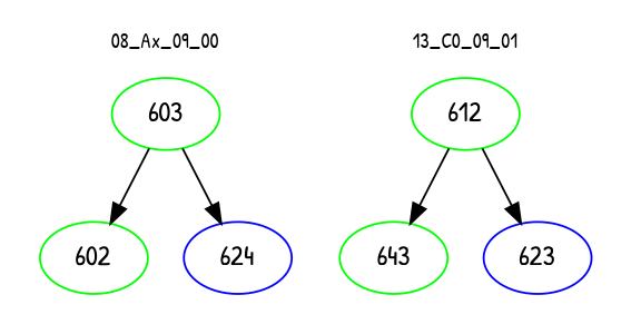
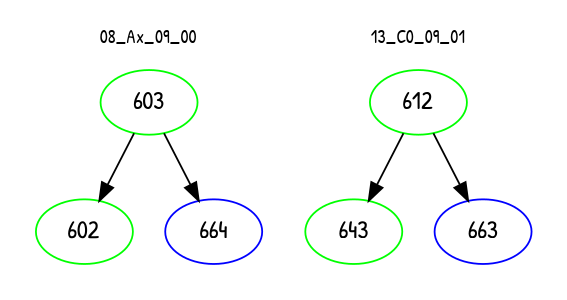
  digraph {
    fontname="Patrick Hand"
    node [color=green fontname="Patrick Hand"]
    edge [color=black fontname="Patrick Hand"]
    n1 [label=603]
    n2 [label=602]
-   n3 [color=blue label=624]
+   n3 [color=blue label=664]
    n4 [label=643]
    n5 [label=612]
-   n6 [color=blue label=623]
+   n6 [color=blue label=663]
    subgraph cluster_1 {
      color=white
      fontsize=10
      label="08_Ax_09_00"
      n1
      n2
      n3
    }
    subgraph cluster_2 {
      color=white
      fontsize=10
      label="13_C0_09_01"
      n4
      n5
      n6
    }
    n1 -> n2
    n1 -> n3
    n5 -> n4
    n5 -> n6
  }
